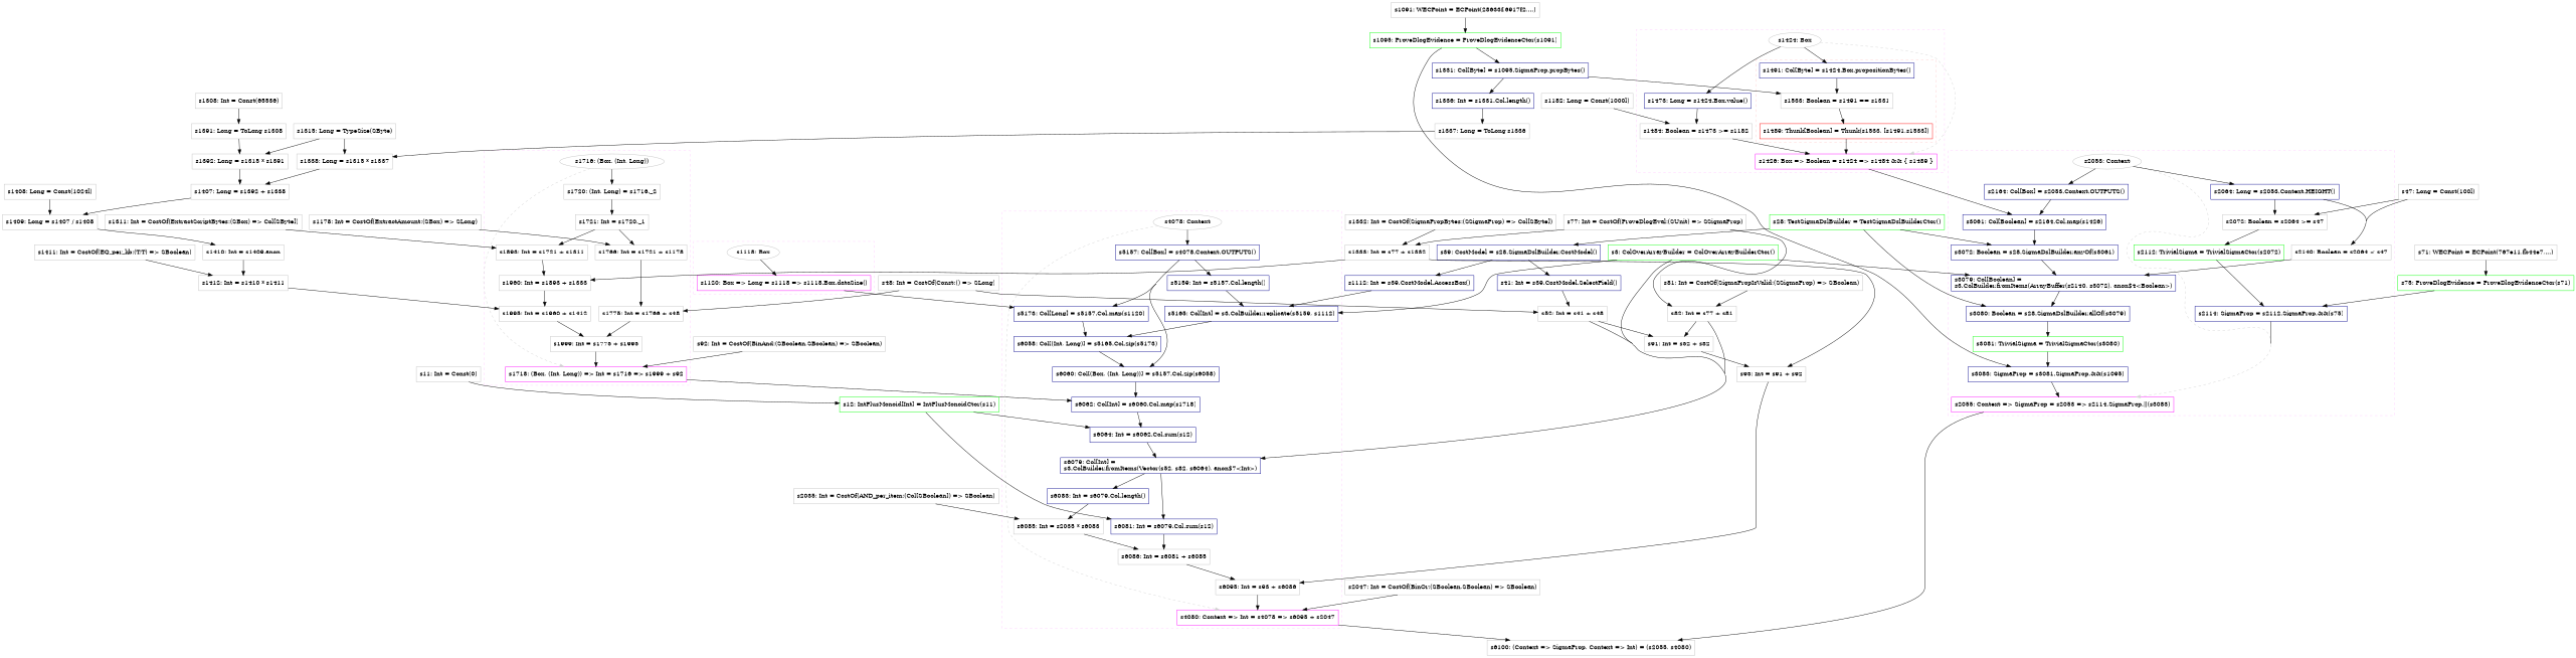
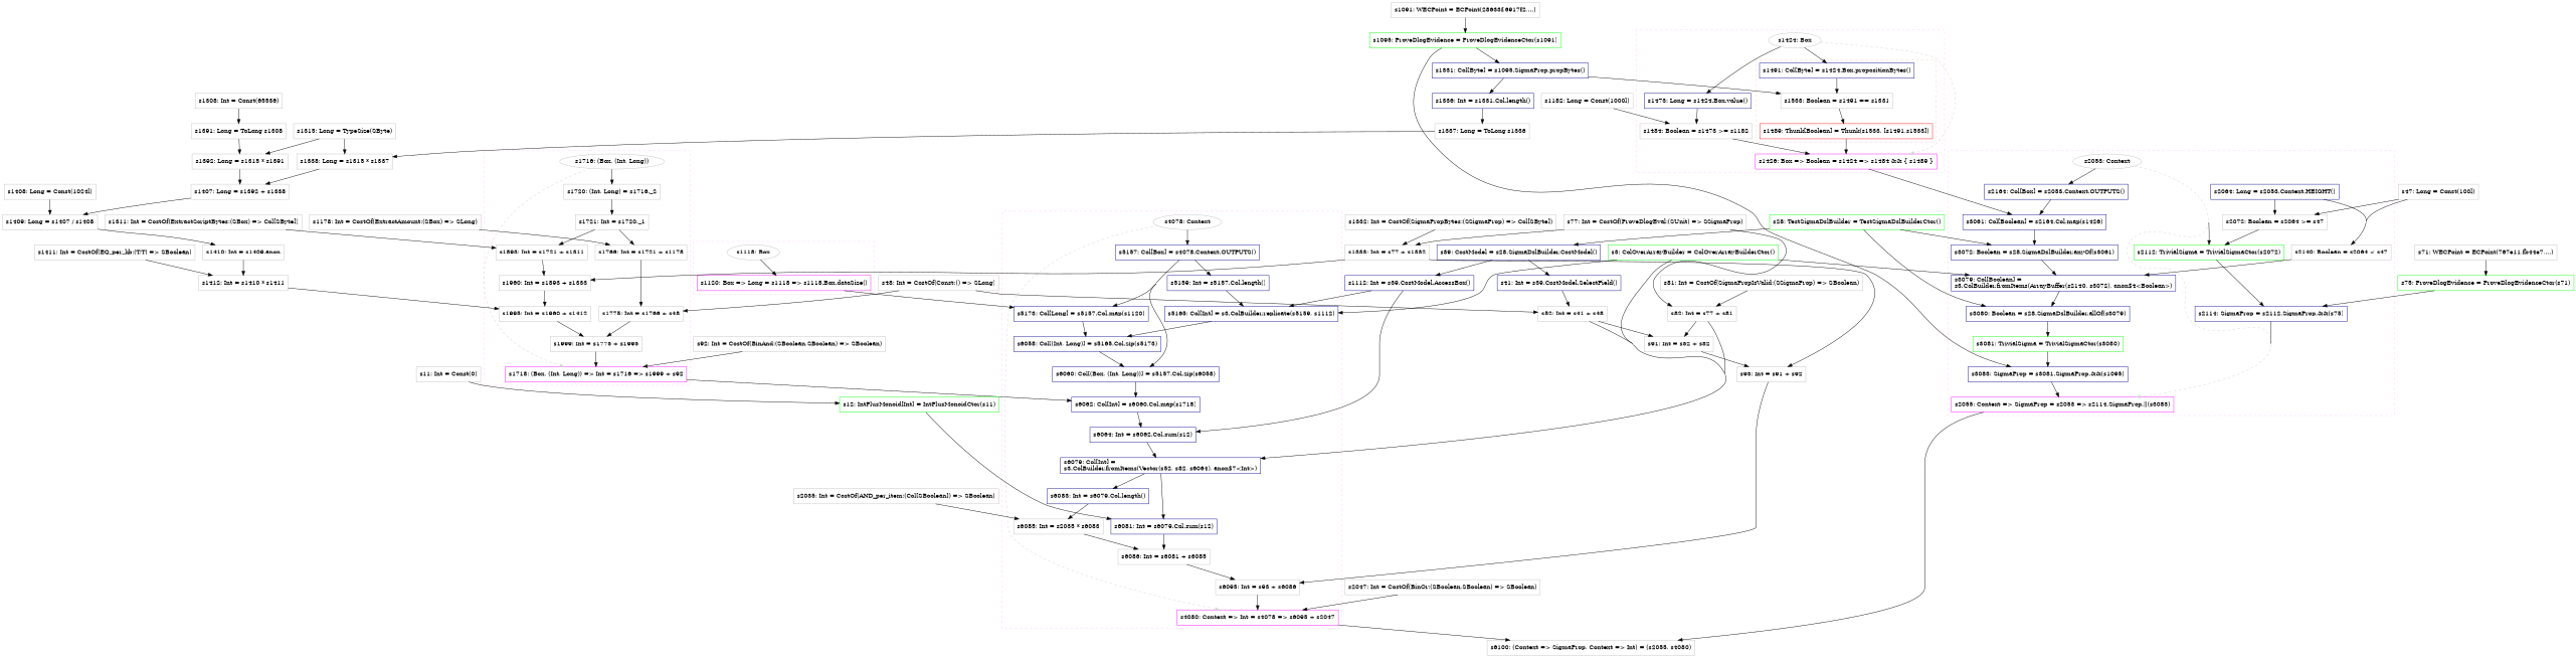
  digraph {
    concentrate=true
    node [color=gray fillcolor=white shape=box style=filled]
    edge [style=solid]
    n1 [label="s1424: Box" shape=oval]
    n2 [color=magenta label="s1426: Box => Boolean = s1424 => s1484 && { s1489 }"]
    n3 [color=red label="s1489: Thunk[Boolean] = Thunk(s1533, [s1491,s1533])"]
    n4 [color=darkblue label="s1491: Col[Byte] = s1424.Box.propositionBytes()"]
    n5 [label="s1533: Boolean = s1491 == s1331"]
    n6 [color=darkblue label="s1473: Long = s1424.Box.value()"]
    n7 [label="s1484: Boolean = s1473 >= s1182"]
    n8 [label="s2053: Context" shape=oval]
    n9 [color=magenta label="s2055: Context => SigmaProp = s2053 => s2114.SigmaProp.||(s3083)"]
    n10 [color=darkblue label="s2064: Long = s2053.Context.HEIGHT()"]
    n11 [label="s2072: Boolean = s2064 >= s47"]
    n12 [color=green label="s2112: TrivialSigma = TrivialSigmaCtor(s2072)"]
    n13 [color=darkblue label="s2114: SigmaProp = s2112.SigmaProp.&&(s75)"]
    n14 [label="s2140: Boolean = s2064 < s47"]
    n15 [color=darkblue label="s2164: Col[Box] = s2053.Context.OUTPUTS()"]
    n16 [color=darkblue label="s3061: Col[Boolean] = s2164.Col.map(s1426)"]
    n17 [color=darkblue label="s3072: Boolean = s28.SigmaDslBuilder.anyOf(s3061)"]
    n18 [color=darkblue label="s3079: Col[Boolean] =\ls3.ColBuilder.fromItems(ArrayBuffer(s2140, s3072), anon$4<Boolean>)\l"]
    n19 [color=darkblue label="s3080: Boolean = s28.SigmaDslBuilder.allOf(s3079)"]
    n20 [color=green label="s3081: TrivialSigma = TrivialSigmaCtor(s3080)"]
    n21 [color=darkblue label="s3083: SigmaProp = s3081.SigmaProp.&&(s1095)"]
    n22 [label="s1716: (Box, (Int, Long))" shape=oval]
    n23 [color=magenta label="s1718: (Box, (Int, Long)) => Int = s1716 => s1999 + s92"]
    n24 [label="s1720: (Int, Long) = s1716._2"]
    n25 [label="s1721: Int = s1720._1"]
    n26 [label="s1766: Int = s1721 + s1178"]
    n27 [label="s1775: Int = s1766 + s48"]
    n28 [label="s1893: Int = s1721 + s1311"]
    n29 [label="s1960: Int = s1893 + s1333"]
    n30 [label="s1995: Int = s1960 + s1412"]
    n31 [label="s1999: Int = s1775 + s1995"]
    n32 [label="s1118: Box" shape=oval]
    n33 [color=magenta label="s1120: Box => Long = s1118 => s1118.Box.dataSize()"]
    n34 [label="s4078: Context" shape=oval]
    n35 [color=magenta label="s4080: Context => Int = s4078 => s6095 + s2047"]
    n36 [color=darkblue label="s5157: Col[Box] = s4078.Context.OUTPUTS()"]
    n37 [color=darkblue label="s5159: Int = s5157.Col.length()"]
    n38 [color=darkblue label="s5165: Col[Int] = s3.ColBuilder.replicate(s5159, s1112)"]
    n39 [color=darkblue label="s5173: Col[Long] = s5157.Col.map(s1120)"]
    n40 [color=darkblue label="s6058: Col[(Int, Long)] = s5165.Col.zip(s5173)"]
    n41 [color=darkblue label="s6060: Col[(Box, (Int, Long))] = s5157.Col.zip(s6058)"]
    n42 [color=darkblue label="s6062: Col[Int] = s6060.Col.map(s1718)"]
    n43 [color=darkblue label="s6064: Int = s6062.Col.sum(s12)"]
    n44 [color=darkblue label="s6079: Col[Int] =\ls3.ColBuilder.fromItems(Vector(s52, s82, s6064), anon$7<Int>)\l"]
    n45 [color=darkblue label="s6081: Int = s6079.Col.sum(s12)"]
    n46 [color=darkblue label="s6083: Int = s6079.Col.length()"]
    n47 [label="s6085: Int = s2035 * s6083"]
    n48 [label="s6086: Int = s6081 + s6085"]
    n49 [label="s6095: Int = s93 + s6086"]
    n50 [label="s6100: (Context => SigmaProp, Context => Int) = (s2055, s4080)"]
    n51 [label="s1182: Long = Const(1000l)"]
    n52 [label="s1091: WECPoint = ECPoint(28633f,6917f2,...)"]
    n53 [color=green label="s1095: ProveDlogEvidence = ProveDlogEvidenceCtor(s1091)"]
    n54 [color=darkblue label="s1331: Col[Byte] = s1095.SigmaProp.propBytes()"]
    n55 [color=darkblue label="s1336: Int = s1331.Col.length()"]
    n56 [label="s1337: Long = ToLong s1336"]
    n57 [color=green label="s28: TestSigmaDslBuilder = TestSigmaDslBuilderCtor()"]
    n58 [color=darkblue label="s39: CostModel = s28.SigmaDslBuilder.CostModel()"]
    n59 [color=darkblue label="s41: Int = s39.CostModel.SelectField()"]
    n60 [color=darkblue label="s1112: Int = s39.CostModel.AccessBox()"]
    n61 [color=green label="s3: ColOverArrayBuilder = ColOverArrayBuilderCtor()"]
    n62 [label="s71: WECPoint = ECPoint(767e11,fb44e7,...)"]
    n63 [color=green label="s75: ProveDlogEvidence = ProveDlogEvidenceCtor(s71)"]
    n64 [label="s47: Long = Const(100l)"]
    n65 [label="s1311: Int = CostOf(ExtractScriptBytes:(SBox) => Col[SByte])"]
    n66 [label="s92: Int = CostOf(BinAnd:(SBoolean,SBoolean) => SBoolean)"]
    n67 [label="s93: Int = s91 + s92"]
    n68 [label="s1178: Int = CostOf(ExtractAmount:(SBox) => SLong)"]
    n69 [label="s77: Int = CostOf(ProveDlogEval:(SUnit) => SSigmaProp)"]
    n70 [label="s1333: Int = s77 + s1332"]
    n71 [label="s82: Int = s77 + s81"]
    n72 [label="s91: Int = s52 + s82"]
    n73 [label="s1332: Int = CostOf(SigmaPropBytes:(SSigmaProp) => Col[SByte])"]
    n74 [label="s48: Int = CostOf(Const:() => SLong)"]
    n75 [label="s52: Int = s41 + s48"]
    n76 [label="s1315: Long = TypeSize(SByte)"]
    n77 [label="s1392: Long = s1315 * s1391"]
    n78 [label="s1338: Long = s1315 * s1337"]
    n79 [label="s1407: Long = s1392 + s1338"]
    n80 [label="s1308: Int = Const(65536)"]
    n81 [label="s1391: Long = ToLong s1308"]
    n82 [label="s1409: Long = s1407 / s1408"]
    n83 [label="s1410: Int = s1409.anon"]
    n84 [label="s1408: Long = Const(1024l)"]
    n85 [label="s1412: Int = s1410 * s1411"]
    n86 [label="s1411: Int = CostOf(EQ_per_kb:(T,T) => SBoolean)"]
    n87 [label="s2035: Int = CostOf(AND_per_item:(Col[SBoolean]) => SBoolean)"]
    n88 [label="s81: Int = CostOf(SigmaPropIsValid:(SSigmaProp) => SBoolean)"]
    n89 [label="s2047: Int = CostOf(BinOr:(SBoolean,SBoolean) => SBoolean)"]
    n90 [label="s11: Int = Const(0)"]
    n91 [color=green label="s12: IntPlusMonoid[Int] = IntPlusMonoidCtor(s11)"]
    subgraph cluster_1 {
      color="#FFCCFF"
      style=dashed
      n6
      n7
      subgraph sub_2 {
        color="#FFCCFF"
        rank=source
        style=dashed
        n1
      }
      subgraph sub_3 {
        color="#FFCCFF"
        rank=sink
        style=dashed
        n2
      }
      subgraph cluster_4 {
        color="#FFCCCC"
        style=dashed
        n4
        n5
        subgraph sub_5 {
          color="#FFCCCC"
          rank=sink
          style=dashed
          n3
        }
      }
    }
    subgraph cluster_6 {
      color="#FFCCFF"
      style=dashed
      n10
      n11
      n12
      n13
      n14
      n15
      n16
      n17
      n18
      n19
      n20
      n21
      subgraph sub_7 {
        color="#FFCCFF"
        rank=source
        style=dashed
        n8
      }
      subgraph sub_8 {
        color="#FFCCFF"
        rank=sink
        style=dashed
        n9
      }
    }
    subgraph cluster_9 {
      color="#FFCCFF"
      style=dashed
      n24
      n25
      n26
      n27
      n28
      n29
      n30
      n31
      subgraph sub_10 {
        color="#FFCCFF"
        rank=source
        style=dashed
        n22
      }
      subgraph sub_11 {
        color="#FFCCFF"
        rank=sink
        style=dashed
        n23
      }
    }
    subgraph cluster_12 {
      color="#FFCCFF"
      style=dashed
      subgraph sub_13 {
        color="#FFCCFF"
        rank=source
        style=dashed
        n32
      }
      subgraph sub_14 {
        color="#FFCCFF"
        rank=sink
        style=dashed
        n33
      }
    }
    subgraph cluster_15 {
      color="#FFCCFF"
      style=dashed
      n36
      n37
      n38
      n39
      n40
      n41
      n42
      n43
      n44
      n45
      n46
      n47
      n48
      n49
      subgraph sub_16 {
        color="#FFCCFF"
        rank=source
        style=dashed
        n34
      }
      subgraph sub_17 {
        color="#FFCCFF"
        rank=sink
        style=dashed
        n35
      }
    }
    n1 -> n2 [color=lightgray style=dashed weight=0]
    n1 -> n4
    n1 -> n6
    n2 -> n16
    n3 -> n2
    n4 -> n5
    n5 -> n3
    n6 -> n7
    n7 -> n2
    n8 -> n9 [color=lightgray style=dashed weight=0]
-   n8 -> n10
+   n8 -> n12
    n8 -> n15
    n9 -> n50
    n10 -> n11
    n10 -> n14
    n11 -> n12
    n12 -> n13
    n13 -> n9
    n14 -> n18
    n15 -> n16
    n16 -> n17
    n17 -> n18
    n18 -> n19
    n19 -> n20
    n20 -> n21
    n21 -> n9
    n22 -> n23 [color=lightgray style=dashed weight=0]
    n22 -> n24
    n23 -> n42
    n24 -> n25
    n25 -> n26
    n25 -> n28
    n26 -> n27
    n27 -> n31
    n28 -> n29
    n29 -> n30
    n30 -> n31
    n31 -> n23
    n32 -> n33 [color=lightgray style=dashed weight=0]
    n32 -> n33
    n33 -> n39
    n34 -> n35 [color=lightgray style=dashed weight=0]
    n34 -> n36
    n35 -> n50
    n36 -> n37
    n36 -> n39
    n36 -> n41
    n37 -> n38
    n38 -> n40
    n39 -> n40
    n40 -> n41
    n41 -> n42
    n42 -> n43
    n43 -> n44
    n44 -> n45
    n44 -> n46
    n45 -> n48
    n46 -> n47
    n47 -> n48
    n48 -> n49
    n49 -> n35
    n51 -> n7
    n52 -> n53
    n53 -> n21
    n53 -> n54
    n54 -> n5
    n54 -> n55
    n55 -> n56
    n56 -> n78
    n57 -> n17
    n57 -> n19
    n57 -> n58
    n58 -> n59
    n58 -> n60
    n59 -> n75
    n60 -> n38
    n61 -> n18
    n61 -> n38
    n61 -> n44
    n62 -> n63
    n63 -> n13
    n64 -> n11
    n64 -> n14
    n65 -> n28
    n66 -> n23
    n67 -> n49
    n68 -> n26
    n69 -> n70
    n69 -> n71
    n70 -> n29
    n70 -> n67
    n71 -> n44
    n71 -> n72
    n72 -> n67
    n73 -> n70
    n74 -> n27
    n74 -> n75
    n75 -> n44
    n75 -> n72
    n76 -> n77
    n76 -> n78
    n77 -> n79
    n78 -> n79
    n79 -> n82
    n80 -> n81
    n81 -> n77
    n82 -> n83
    n83 -> n85
    n84 -> n82
    n85 -> n30
    n86 -> n85
    n87 -> n47
    n88 -> n71
    n89 -> n35
    n90 -> n91
-   n91 -> n43
+   n60 -> n43
    n91 -> n45
  }
